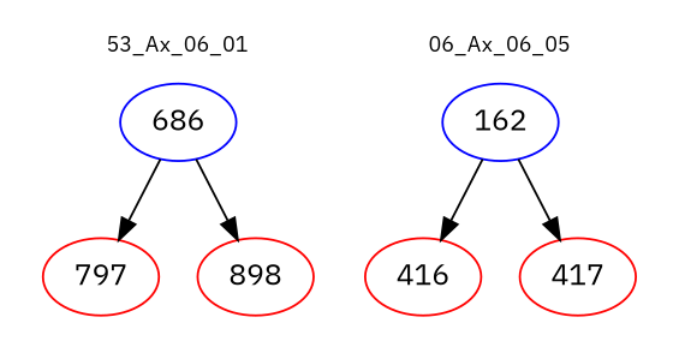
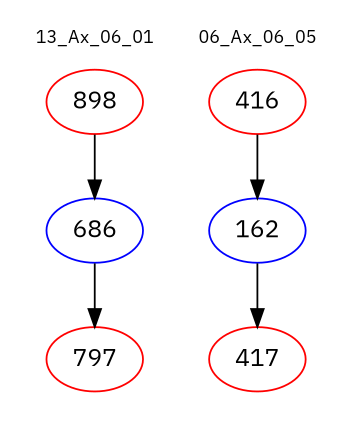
  digraph {
    fontname="IBM Plex Sans"
    node [color=red fontname="IBM Plex Sans"]
    edge [color=black fontname="IBM Plex Sans"]
    n1 [color=blue label=686]
    n2 [label=797]
    n3 [label=898]
    n4 [color=blue label=162]
    n5 [label=416]
    n6 [label=417]
    subgraph cluster_1 {
      color=white
      fontsize=10
-     label="53_Ax_06_01"
+     label="13_Ax_06_01"
      n1
      n2
      n3
    }
    subgraph cluster_2 {
      color=white
      fontsize=10
      label="06_Ax_06_05"
      n4
      n5
      n6
    }
    n1 -> n2
-   n1 -> n3
-   n4 -> n5
+   n3 -> n1
+   n5 -> n4
    n4 -> n6
  }
